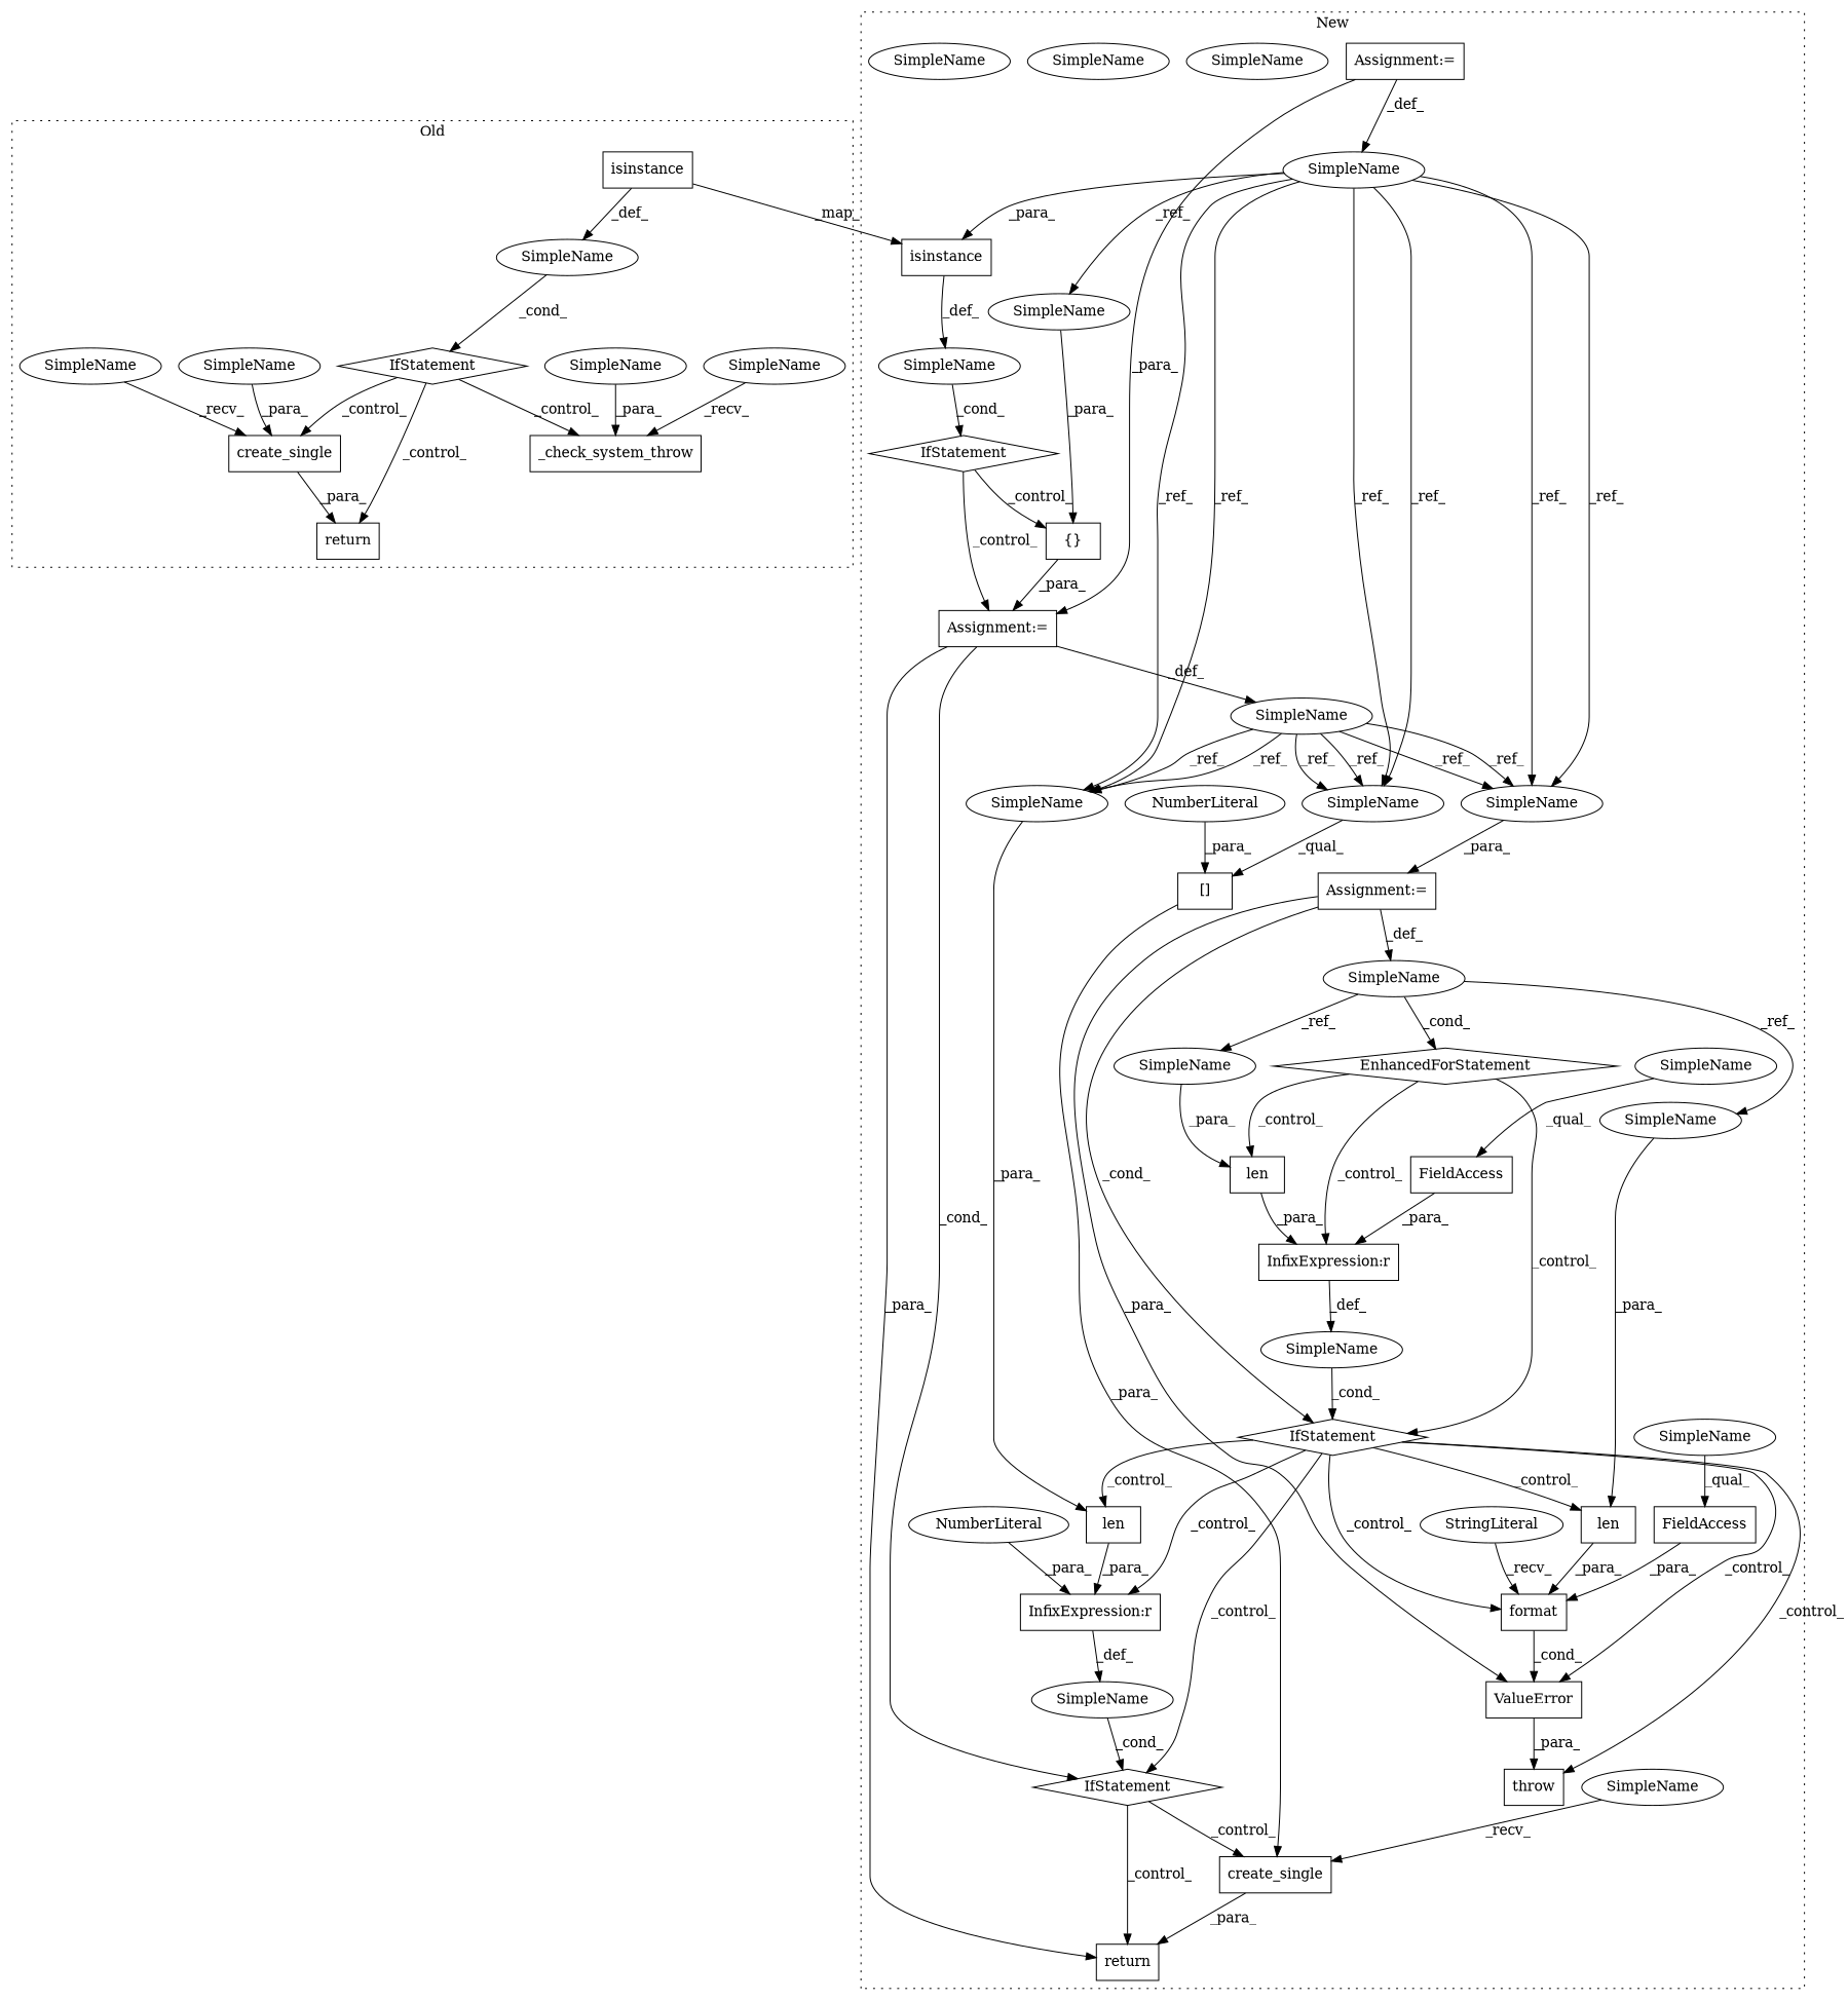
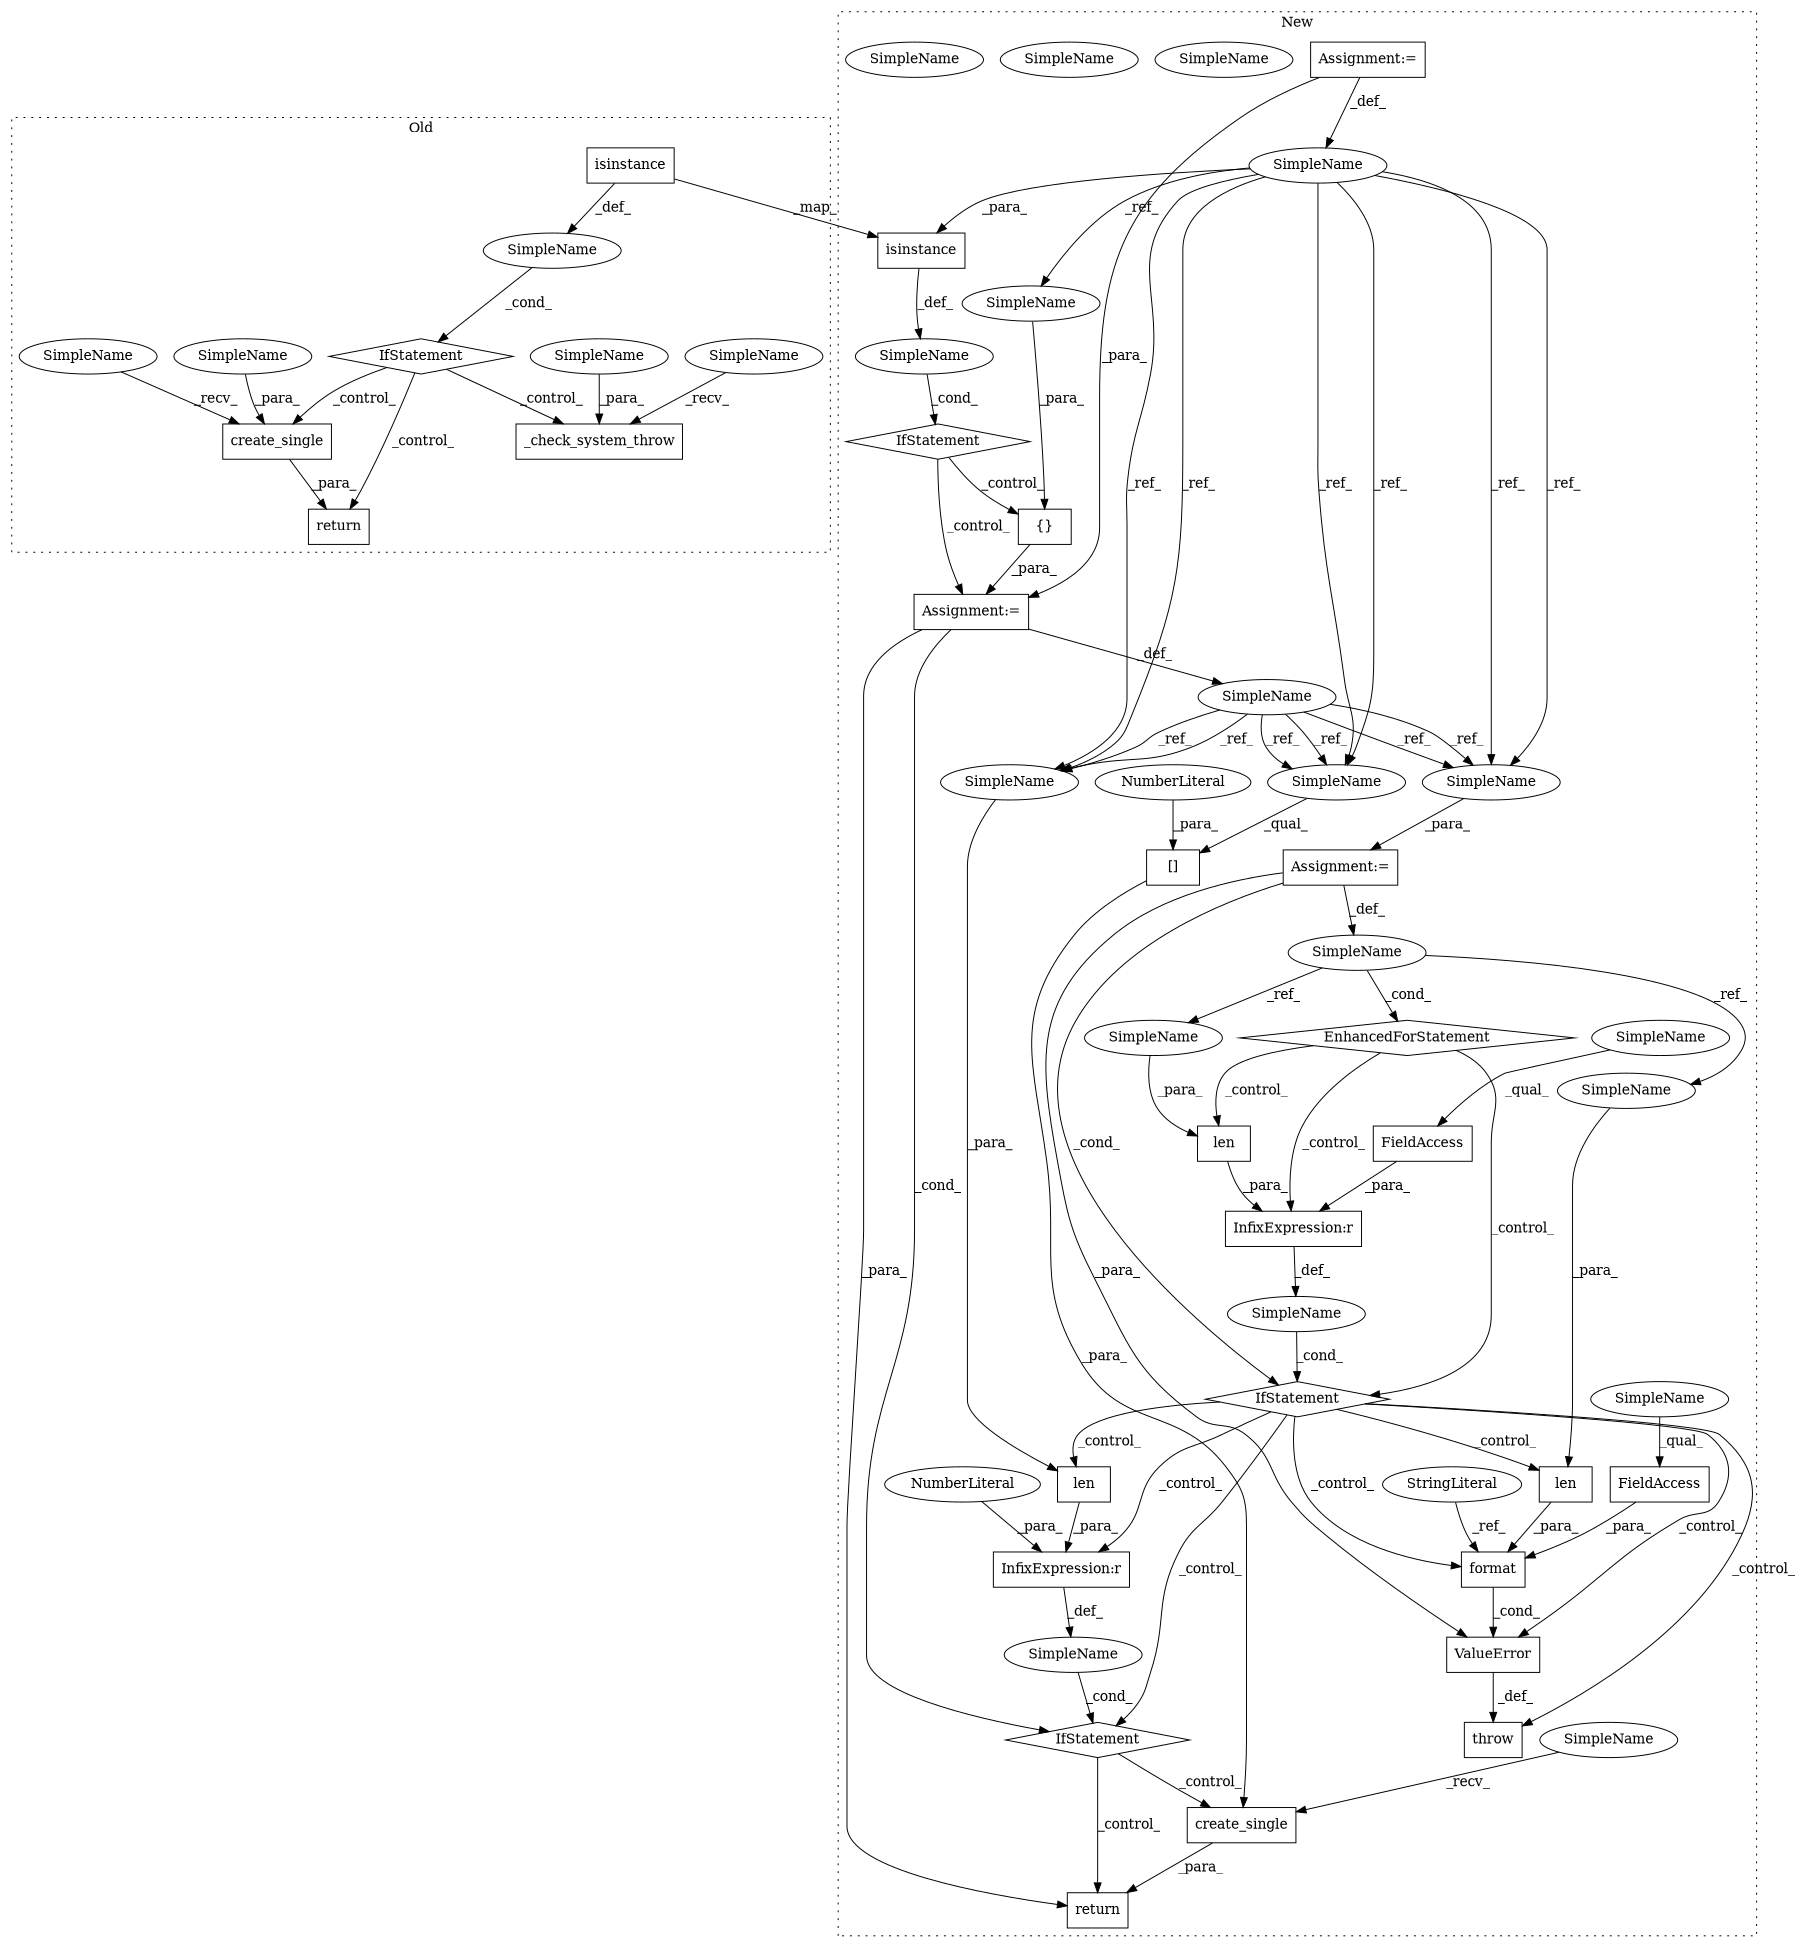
  digraph {
    node [a=42 l=6 shape=ellipse]
    n1 [a=32 l="14,1" label=create_single s="693,736" shape=box]
    n2 [a=32 l="19,1" label=_check_system_throw s="764,789" shape=box]
    n3 [label=SimpleName l=""]
    n4 [a=25 l="4,2" label=IfStatement s="618,671" shape=diamond]
    n5 [a=32 l="11,2" label=isinstance s="622,669" shape=box]
    n6 [a=41 l=7 label=return s=681 shape=box]
    n7 [label=SimpleName s=783]
    n8 [label=SimpleName s=707]
    n9 [l=4 label=SimpleName s=759]
    n10 [l=4 label=SimpleName s=688]
    n11 [a=32 l="14,1" label=create_single s="1045,1091" shape=box]
    n12 [l=1 label=SimpleName s=792]
    n13 [a=53 label=throw s=853 shape=box]
    n14 [a=2 l="7,1" label="[]" s="1059,1067" shape=box]
    n15 [a=4 l="1,1" label="{}" s="715,722" shape=box]
    n16 [a=34 l=1 label=NumberLiteral s=1066]
    n17 [a=70 l="53,2" label=EnhancedForStatement s="735,802" shape=diamond]
    n18 [a=32 l="7,1" label=format s="951,981" shape=box]
    n19 [label=SimpleName s=463]
    n20 [label=SimpleName l=""]
    n21 [label=SimpleName l=""]
    n22 [a=41 l=7 label=return s=1033 shape=box]
    n23 [a=27 l=3 label="InfixExpression:r" s=822 shape=box]
    n24 [a=27 l=4 label="InfixExpression:r" s=1018 shape=box]
    n25 [a=34 l=1 label=NumberLiteral s=1022]
    n26 [a=32 l="4,1" label=len s="1007,1017" shape=box]
    n27 [a=22 l=16 label=FieldAccess s=965 shape=box]
    n28 [a=32 l="4,1" label=len s="958,963" shape=box]
    n29 [label=SimpleName l=""]
    n30 [a=25 l="4,2" label=IfStatement s="636,689" shape=diamond]
    n31 [a=32 l="4,1" label=len s="816,821" shape=box]
    n32 [a=22 l=16 label=FieldAccess s=825 shape=box]
    n33 [a=25 l="4,2" label=IfStatement s="1003,1023" shape=diamond]
    n34 [a=32 l="11,1" label=ValueError s="859,982" shape=box]
    n35 [a=25 l="4,2" label=IfStatement s="812,841" shape=diamond]
    n36 [label=SimpleName s=699]
    n37 [a=32 l="11,2" label=isinstance s="640,687" shape=box]
    n38 [a=7 l=1 label="Assignment:=" s=705 shape=box]
    n39 [a=7 l="53,2" label="Assignment:=" s="735,802" shape=box]
    n40 [a=7 label="Assignment:=" s=463 shape=box]
    n41 [a=45 l=80 label=StringLiteral s=870]
    n42 [label=SimpleName s=1059]
    n43 [label=SimpleName s=716]
    n44 [label=SimpleName s=1011]
    n45 [label=SimpleName s=796]
    n46 [l=1 label=SimpleName s=962]
    n47 [l=1 label=SimpleName s=820]
    n48 [l=4 label=SimpleName s=1040]
    n49 [l=4 label=SimpleName s=965]
    n50 [l=4 label=SimpleName s=825]
    n51 [label=SimpleName s=1011]
    n52 [label=SimpleName s=1059]
    n53 [label=SimpleName s=796]
    subgraph cluster_1 {
      label=Old
      style=dotted
      n1
      n2
      n3
      n4
      n5
      n6
      n7
      n8
      n9
      n10
    }
    subgraph cluster_2 {
      label=New
      style=dotted
      n11
      n12
      n13
      n14
      n15
      n16
      n17
      n18
      n19
      n20
      n21
      n22
      n23
      n24
      n25
      n26
      n27
      n28
      n29
      n30
      n31
      n32
      n33
      n34
      n35
      n36
      n37
      n38
      n39
      n40
      n41
      n42
      n43
      n44
      n45
      n46
      n47
      n48
      n49
      n50
      n51
      n52
      n53
    }
    n1 -> n6 [label=_para_]
    n3 -> n4 [label=_cond_]
    n4 -> n1 [label=_control_]
    n4 -> n2 [label=_control_]
    n4 -> n6 [label=_control_]
    n5 -> n3 [label=_def_]
    n5 -> n37 [label=_map_]
    n7 -> n2 [label=_para_]
    n8 -> n1 [label=_para_]
    n9 -> n2 [label=_recv_]
    n10 -> n1 [label=_recv_]
    n11 -> n22 [label=_para_]
    n12 -> n17 [label=_cond_]
    n12 -> n46 [label=_ref_]
    n12 -> n47 [label=_ref_]
    n14 -> n11 [label=_para_]
    n15 -> n38 [label=_para_]
    n16 -> n14 [label=_para_]
    n17 -> n23 [label=_control_]
    n17 -> n31 [label=_control_]
    n17 -> n35 [label=_control_]
    n18 -> n34 [label=_cond_]
    n19 -> n37 [label=_para_]
    n19 -> n43 [label=_ref_]
    n19 -> n51 [label=_ref_]
    n19 -> n51 [label=_ref_]
    n19 -> n52 [label=_ref_]
    n19 -> n52 [label=_ref_]
    n19 -> n53 [label=_ref_]
    n19 -> n53 [label=_ref_]
    n20 -> n35 [label=_cond_]
    n21 -> n33 [label=_cond_]
    n23 -> n20 [label=_def_]
    n24 -> n21 [label=_def_]
    n25 -> n24 [label=_para_]
    n26 -> n24 [label=_para_]
    n27 -> n18 [label=_para_]
    n28 -> n18 [label=_para_]
    n29 -> n30 [label=_cond_]
    n30 -> n15 [label=_control_]
    n30 -> n38 [label=_control_]
    n31 -> n23 [label=_para_]
    n32 -> n23 [label=_para_]
    n33 -> n11 [label=_control_]
    n33 -> n22 [label=_control_]
-   n34 -> n13 [label=_para_]
+   n34 -> n13 [label=_def_]
    n35 -> n13 [label=_control_]
    n35 -> n18 [label=_control_]
    n35 -> n24 [label=_control_]
    n35 -> n26 [label=_control_]
    n35 -> n28 [label=_control_]
    n35 -> n33 [label=_control_]
    n35 -> n34 [label=_control_]
    n36 -> n51 [label=_ref_]
    n36 -> n51 [label=_ref_]
    n36 -> n52 [label=_ref_]
    n36 -> n52 [label=_ref_]
    n36 -> n53 [label=_ref_]
    n36 -> n53 [label=_ref_]
    n37 -> n29 [label=_def_]
    n38 -> n22 [label=_para_]
    n38 -> n33 [label=_cond_]
    n38 -> n36 [label=_def_]
    n39 -> n12 [label=_def_]
    n39 -> n34 [label=_para_]
    n39 -> n35 [label=_cond_]
    n40 -> n19 [label=_def_]
    n40 -> n38 [label=_para_]
-   n41 -> n18 [label=_recv_]
+   n41 -> n18 [label=_ref_]
    n43 -> n15 [label=_para_]
    n46 -> n28 [label=_para_]
    n47 -> n31 [label=_para_]
    n48 -> n11 [label=_recv_]
    n49 -> n27 [label=_qual_]
    n50 -> n32 [label=_qual_]
    n51 -> n26 [label=_para_]
    n52 -> n14 [label=_qual_]
    n53 -> n39 [label=_para_]
  }
